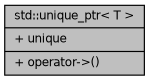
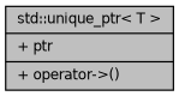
  digraph {
-   n1 [color=black fillcolor=grey75 fontcolor=black fontname=Helvetica fontsize=10 height=0.2 label="{std::unique_ptr\< T \>\n|+ unique\l|+ operator-\>()\l}" shape=record style=filled width=0.4]
+   n1 [color=black fillcolor=grey75 fontcolor=black fontname=Helvetica fontsize=10 height=0.2 label="{std::unique_ptr\< T \>\n|+ ptr\l|+ operator-\>()\l}" shape=record style=filled width=0.4]
  }
